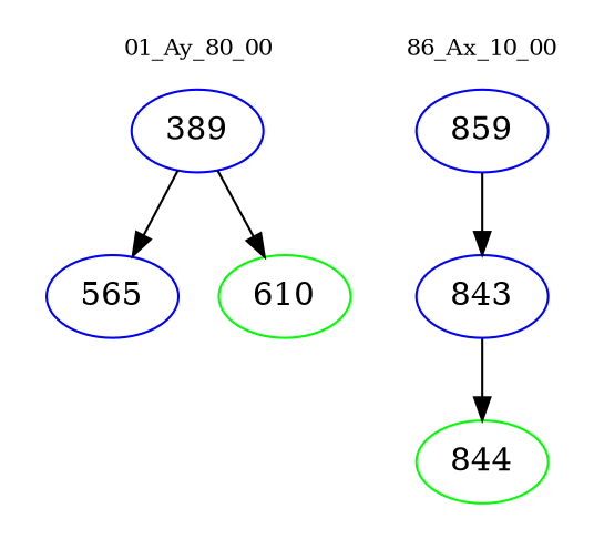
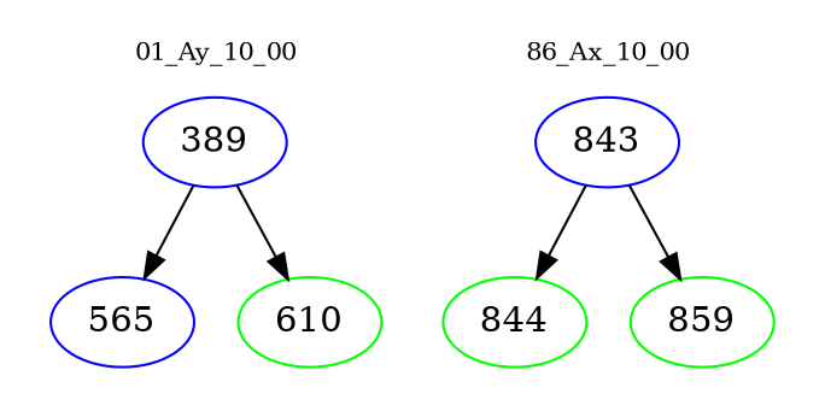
  digraph {
    node [color=blue]
    edge [color=black]
    n1 [label=389]
    n2 [label=565]
    n3 [color=green label=610]
    n4 [label=843]
    n5 [color=green label=844]
-   n6 [label=859]
+   n6 [color=green label=859]
    subgraph cluster_1 {
      color=white
      fontsize=10
-     label="01_Ay_80_00"
+     label="01_Ay_10_00"
      n1
      n2
      n3
    }
    subgraph cluster_2 {
      color=white
      fontsize=10
      label="86_Ax_10_00"
      n4
      n5
      n6
    }
    n1 -> n2
    n1 -> n3
    n4 -> n5
-   n6 -> n4
+   n4 -> n6
  }
